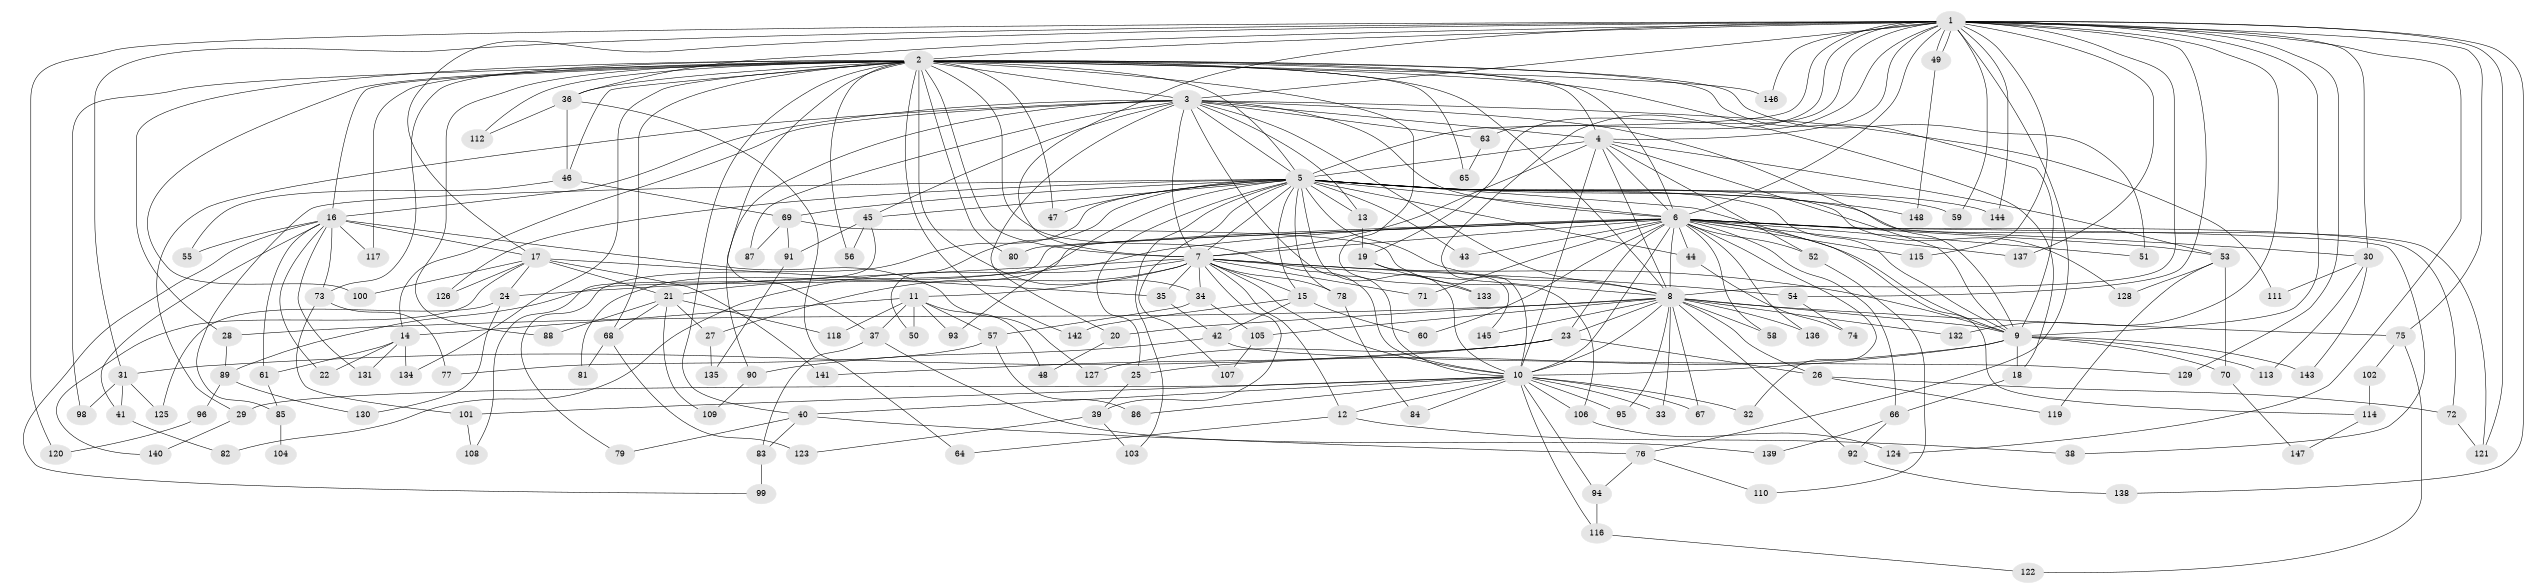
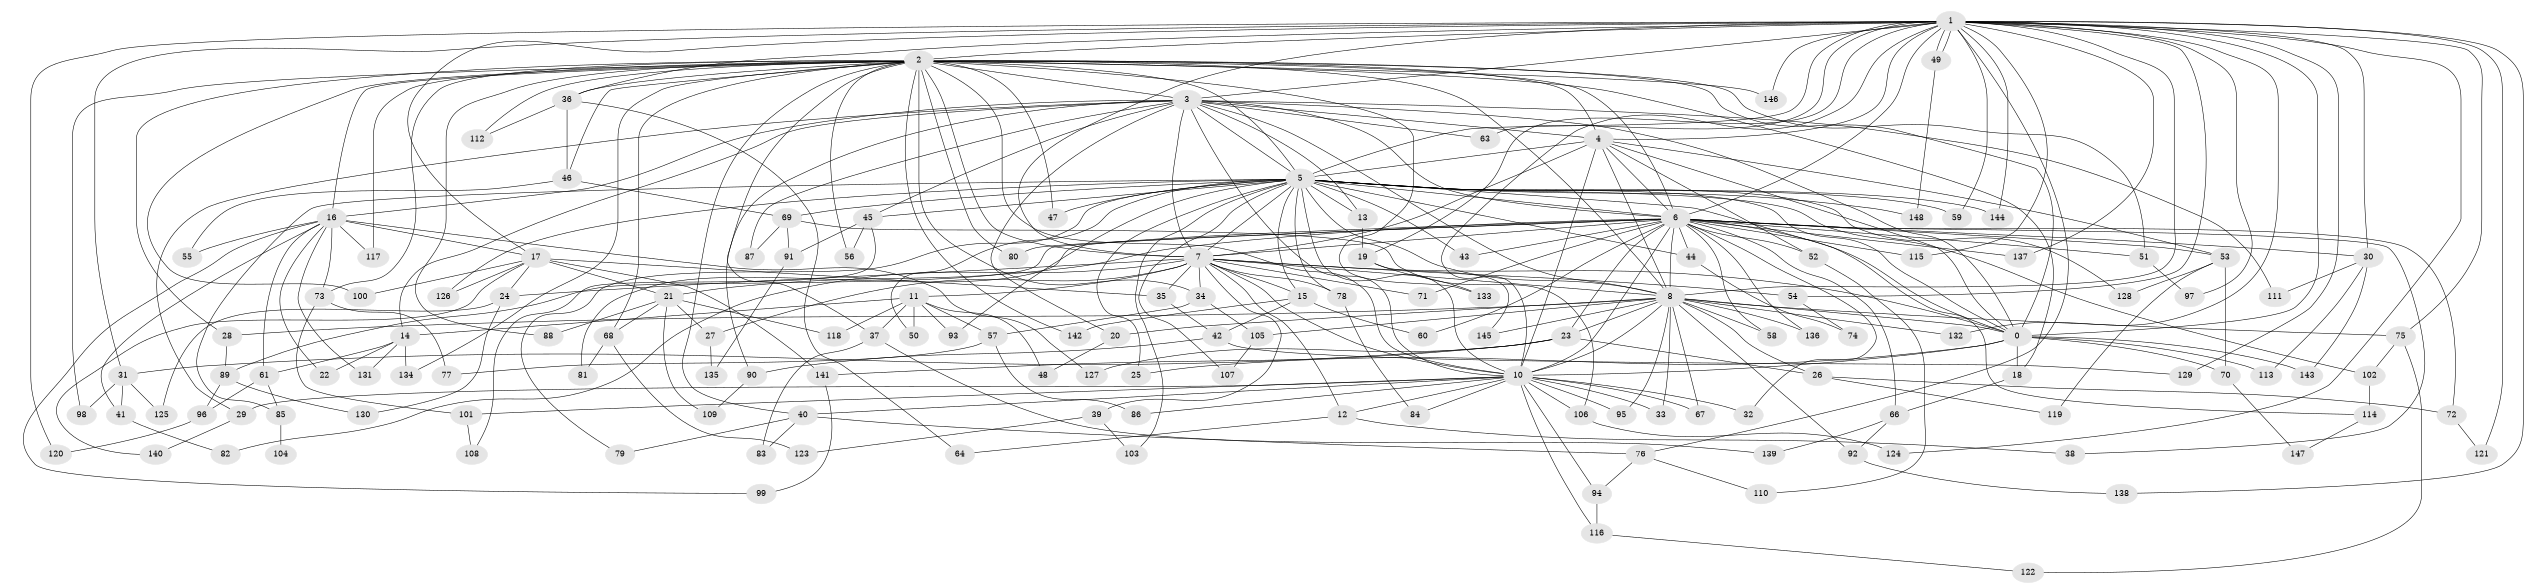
  graph {
    node [color=gray90 style=filled]
    1
    2
    3
    4
    5
    6
    7
    8
-   9
+   9 [label=0]
    10
    17
    19
    30
    31
    36
    49
    54
    59
    63
    75
    76
+   97
    115
    120
    121
    124
    129
    132
    137
    138
    144
    146
    16
    18
    28
    34
    37
    40
    46
    47
    51
    56
-   65
    68
    73
    80
    88
    98
    100
    112
    117
    133
    134
    142
    13
    14
    20
    29
    45
    87
    90
    111
    52
    53
    15
    25
    43
    44
    50
    69
    78
    79
    85
    93
    102
    103
    107
    114
    126
    128
    148
    21
    23
    32
    38
    58
    60
    66
    71
    72
    81
    89
    136
    11
    12
    24
    27
    35
    39
    82
    26
    33
    67
    92
    95
    105
    145
    70
    113
    143
    84
    86
    94
    101
    106
    116
    48
    57
    118
    140
    141
    41
    125
    64
    74
    122
    110
    22
    61
    131
    55
    99
    127
    83
    139
    123
    77
    91
    108
    109
    119
    42
    104
    147
    130
    96
    135
    1 -- 2
    1 -- 3
    1 -- 4
    1 -- 5
    1 -- 6
    1 -- 7
    1 -- 8
    1 -- 9
    1 -- 10
    1 -- 17
    1 -- 19
    1 -- 30
    1 -- 31
    1 -- 36
    1 -- 49
    1 -- 49
    1 -- 54
    1 -- 59
    1 -- 63
    1 -- 75
    1 -- 76
+   1 -- 97
    1 -- 115
    1 -- 120
    1 -- 121
    1 -- 124
    1 -- 129
    1 -- 132
    1 -- 137
    1 -- 138
    1 -- 144
    1 -- 146
    2 -- 3
    2 -- 4
    2 -- 5
    2 -- 6
    2 -- 7
    2 -- 8
    2 -- 9
    2 -- 10
    2 -- 36
    2 -- 146
    2 -- 16
    2 -- 18
    2 -- 28
    2 -- 34
    2 -- 37
    2 -- 40
    2 -- 46
    2 -- 47
    2 -- 51
    2 -- 56
-   2 -- 65
    2 -- 68
    2 -- 73
    2 -- 80
    2 -- 88
    2 -- 98
    2 -- 100
    2 -- 112
    2 -- 117
    2 -- 133
    2 -- 134
    2 -- 142
    3 -- 4
    3 -- 5
    3 -- 6
    3 -- 7
    3 -- 8
    3 -- 9
    3 -- 10
    3 -- 63
    3 -- 16
    3 -- 13
    3 -- 14
    3 -- 20
    3 -- 29
    3 -- 45
    3 -- 87
    3 -- 90
    3 -- 111
    4 -- 5
    4 -- 6
    4 -- 7
    4 -- 8
    4 -- 9
    4 -- 10
    4 -- 52
    4 -- 53
    5 -- 6
    5 -- 7
    5 -- 8
    5 -- 9
    5 -- 10
    5 -- 59
    5 -- 144
    5 -- 47
    5 -- 13
    5 -- 45
    5 -- 15
    5 -- 25
    5 -- 43
    5 -- 44
    5 -- 50
    5 -- 69
    5 -- 78
    5 -- 79
    5 -- 85
    5 -- 93
-   5 -- 121
+   5 -- 102
    5 -- 103
    5 -- 107
    5 -- 114
    5 -- 126
    5 -- 128
    5 -- 148
    6 -- 7
    6 -- 8
    6 -- 9
    6 -- 10
    6 -- 30
    6 -- 115
    6 -- 137
    6 -- 51
    6 -- 80
    6 -- 52
    6 -- 53
    6 -- 43
    6 -- 44
    6 -- 21
    6 -- 23
    6 -- 32
    6 -- 38
    6 -- 58
    6 -- 60
    6 -- 66
    6 -- 71
    6 -- 72
    6 -- 81
    6 -- 89
    6 -- 136
    7 -- 8
    7 -- 9
    7 -- 10
    7 -- 54
    7 -- 34
    7 -- 15
    7 -- 78
    7 -- 71
    7 -- 11
    7 -- 12
    7 -- 24
    7 -- 27
    7 -- 35
    7 -- 39
    7 -- 82
    8 -- 9
    8 -- 10
    8 -- 75
    8 -- 132
    8 -- 28
    8 -- 20
    8 -- 23
    8 -- 58
    8 -- 136
    8 -- 26
    8 -- 33
    8 -- 67
    8 -- 92
    8 -- 95
    8 -- 105
    8 -- 145
    9 -- 10
    9 -- 18
    9 -- 25
    9 -- 70
    9 -- 113
    9 -- 143
    10 -- 40
    10 -- 29
    10 -- 32
    10 -- 12
    10 -- 33
    10 -- 67
    10 -- 95
    10 -- 84
    10 -- 86
    10 -- 94
    10 -- 101
    10 -- 106
    10 -- 116
    17 -- 100
    17 -- 126
    17 -- 21
    17 -- 24
    17 -- 35
    17 -- 140
    17 -- 141
    19 -- 133
    19 -- 145
    30 -- 111
    30 -- 113
    30 -- 143
    31 -- 98
    31 -- 41
    31 -- 125
    36 -- 46
    36 -- 112
    36 -- 64
    49 -- 148
    54 -- 74
-   63 -- 65
    75 -- 102
    75 -- 122
    76 -- 94
    76 -- 110
    16 -- 17
    16 -- 73
    16 -- 117
    16 -- 41
    16 -- 22
    16 -- 61
    16 -- 131
    16 -- 55
    16 -- 99
    16 -- 127
    18 -- 66
    28 -- 89
    34 -- 105
    34 -- 57
    37 -- 83
    37 -- 139
    40 -- 76
    40 -- 79
    40 -- 83
    46 -- 69
    46 -- 55
+   51 -- 97
    68 -- 81
    68 -- 123
    73 -- 101
    73 -- 77
    13 -- 19
    14 -- 134
    14 -- 22
    14 -- 61
    14 -- 131
    20 -- 48
    29 -- 140
    45 -- 56
    45 -- 91
    45 -- 108
    90 -- 109
    52 -- 110
    53 -- 128
    53 -- 70
    53 -- 119
    15 -- 142
    15 -- 60
    15 -- 42
-   25 -- 39
    44 -- 74
    69 -- 87
    69 -- 106
    69 -- 91
    78 -- 84
    85 -- 104
    102 -- 114
    114 -- 147
    21 -- 68
    21 -- 88
    21 -- 27
    21 -- 118
    21 -- 109
    23 -- 31
    23 -- 26
    23 -- 141
    23 -- 127
    66 -- 92
    66 -- 139
    72 -- 121
    89 -- 130
    89 -- 96
    11 -- 37
    11 -- 14
    11 -- 50
    11 -- 93
    11 -- 48
    11 -- 57
    11 -- 118
    12 -- 38
    12 -- 64
    24 -- 125
    24 -- 130
    27 -- 135
    35 -- 42
    39 -- 103
    39 -- 123
    26 -- 72
    26 -- 119
    92 -- 138
    105 -- 107
    70 -- 147
    94 -- 116
    101 -- 108
    106 -- 124
    116 -- 122
    57 -- 86
    57 -- 77
    41 -- 82
    61 -- 85
-   83 -- 99
+   61 -- 96
+   141 -- 99
    91 -- 135
    42 -- 129
    42 -- 90
    96 -- 120
  }
